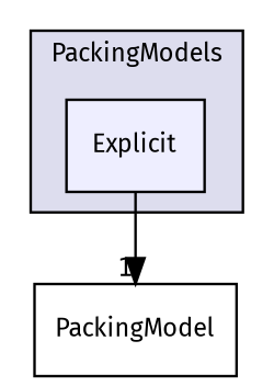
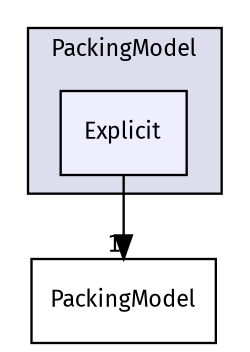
  digraph {
    compound=true
    fontname="Fira Sans"
    node [fontname="Fira Sans" fontsize=10 shape=box]
    n1 [fillcolor="#eeeeff" label=Explicit pencolor=black style=filled]
    n2 [label=PackingModel]
    subgraph cluster_1 {
      bgcolor="#ddddee"
      fontsize=10
-     label=PackingModels
+     label=PackingModel
      pencolor=black
      n1
    }
    n1 -> n2 [headlabel=1 labeldistance=1.5 labelfontname=Helvetica labelfontsize=10 fontname="Fira Sans"]
  }
